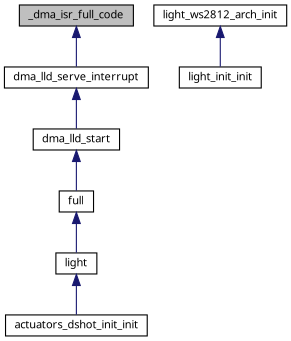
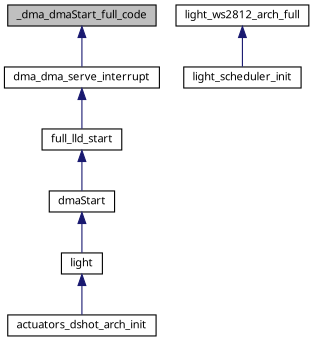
  digraph {
    fontname="Noto Sans"
    rankdir=TB
    node [color=black fillcolor=white fontname="Noto Sans" fontsize=10 shape=record style=filled]
    edge [color=midnightblue dir=back fontname="Noto Sans" fontsize=10 labelfontname=FreeSans labelfontsize=10 style=solid]
-   n1 [fillcolor=grey75 fontcolor=black height=0.2 label=_dma_isr_full_code width=0.4]
-   n2 [height=0.2 label=dma_lld_serve_interrupt width=0.4]
-   n3 [height=0.2 label=dma_lld_start width=0.4]
-   n4 [height=0.2 label=full width=0.4]
+   n1 [fillcolor=grey75 fontcolor=black height=0.2 label=_dma_dmaStart_full_code width=0.4]
+   n2 [height=0.2 label=dma_dma_serve_interrupt width=0.4]
+   n3 [height=0.2 label=full_lld_start width=0.4]
+   n4 [height=0.2 label=dmaStart width=0.4]
    n5 [height=0.2 label=light width=0.4]
-   n6 [height=0.2 label=actuators_dshot_init_init width=0.4]
-   n7 [height=0.2 label=light_ws2812_arch_init width=0.4]
-   n8 [height=0.2 label=light_init_init width=0.4]
+   n6 [height=0.2 label=actuators_dshot_arch_init width=0.4]
+   n7 [height=0.2 label=light_ws2812_arch_full width=0.4]
+   n8 [height=0.2 label=light_scheduler_init width=0.4]
    n1 -> n2
    n2 -> n3
    n3 -> n4
    n4 -> n5
    n5 -> n6
    n7 -> n8
  }
